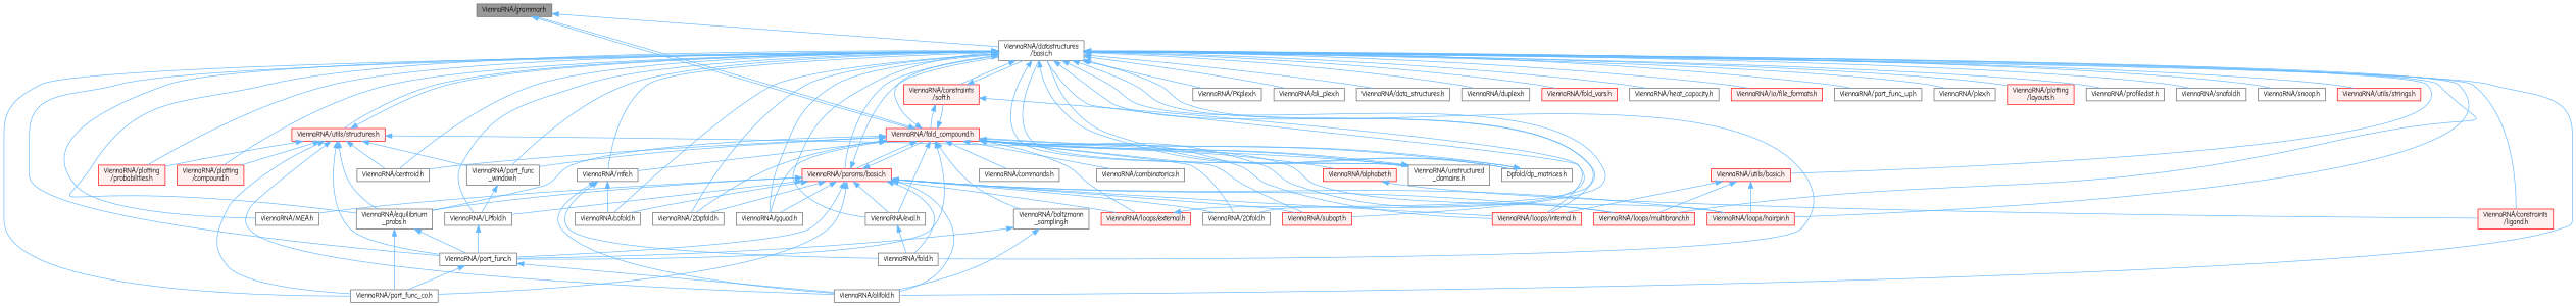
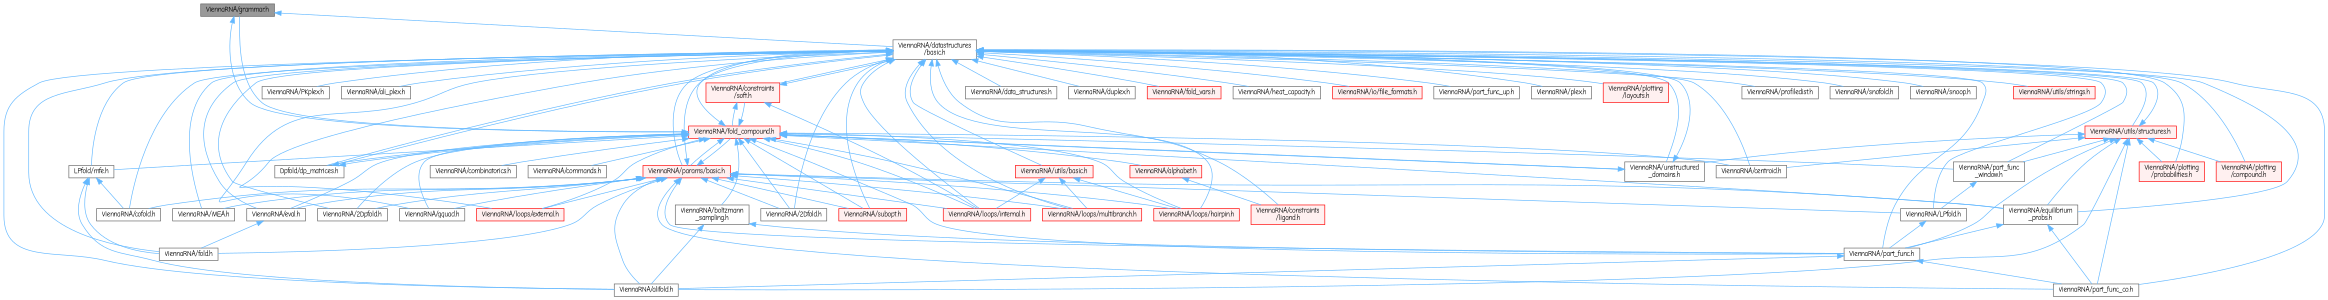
  digraph {
    fontname="Comic Neue"
    node [color=grey40 fillcolor=white fontname="Comic Neue" fontsize=10 shape=box style=filled]
    edge [color=steelblue1 dir=back fontname="Comic Neue" fontsize=10 labelfontname=Helvetica labelfontsize=10 style=solid]
    n1 [color=gray40 fillcolor=grey60 fontcolor=black height=0.2 label="ViennaRNA/grammar.h" width=0.4]
    n2 [height=0.2 label="ViennaRNA/datastructures\l/basic.h" width=0.4]
    n3 [color=red fillcolor="#FFF0F0" height=0.2 label="ViennaRNA/fold_compound.h" width=0.4]
    n4 [height=0.2 label="ViennaRNA/2Dfold.h" width=0.4]
    n5 [height=0.2 label="ViennaRNA/2Dpfold.h" width=0.4]
    n6 [height=0.2 label="ViennaRNA/LPfold.h" width=0.4]
    n7 [height=0.2 label="ViennaRNA/MEA.h" width=0.4]
    n8 [height=0.2 label="ViennaRNA/PKplex.h" width=0.4]
    n9 [height=0.2 label="ViennaRNA/ali_plex.h" width=0.4]
    n10 [height=0.2 label="ViennaRNA/alifold.h" width=0.4]
    n11 [height=0.2 label="ViennaRNA/centroid.h" width=0.4]
    n12 [height=0.2 label="ViennaRNA/part_func.h" width=0.4]
    n13 [height=0.2 label="ViennaRNA/part_func_co.h" width=0.4]
    n14 [height=0.2 label="ViennaRNA/cofold.h" width=0.4]
    n15 [color=red fillcolor="#FFF0F0" height=0.2 label="ViennaRNA/constraints\l/ligand.h" width=0.4]
    n16 [color=red fillcolor="#FFF0F0" height=0.2 label="ViennaRNA/constraints\l/soft.h" width=0.4]
    n17 [height=0.2 label="Dpfold/dp_matrices.h" width=0.4]
    n18 [height=0.2 label="ViennaRNA/equilibrium\l_probs.h" width=0.4]
    n19 [height=0.2 label="ViennaRNA/eval.h" width=0.4]
    n20 [height=0.2 label="ViennaRNA/fold.h" width=0.4]
    n21 [height=0.2 label="ViennaRNA/gquad.h" width=0.4]
    n22 [color=red fillcolor="#FFF0F0" height=0.2 label="ViennaRNA/loops/external.h" width=0.4]
    n23 [color=red fillcolor="#FFF0F0" height=0.2 label="ViennaRNA/loops/hairpin.h" width=0.4]
    n24 [color=red fillcolor="#FFF0F0" height=0.2 label="ViennaRNA/loops/internal.h" width=0.4]
    n25 [color=red fillcolor="#FFF0F0" height=0.2 label="ViennaRNA/loops/multibranch.h" width=0.4]
-   n26 [height=0.2 label="ViennaRNA/mfe.h" width=0.4]
+   n26 [height=0.2 label="LPfold/mfe.h" width=0.4]
    n27 [color=red fillcolor="#FFF0F0" height=0.2 label="ViennaRNA/params/basic.h" width=0.4]
    n28 [color=red fillcolor="#FFF0F0" height=0.2 label="ViennaRNA/subopt.h" width=0.4]
    n29 [height=0.2 label="ViennaRNA/part_func\l_window.h" width=0.4]
    n30 [height=0.2 label="ViennaRNA/unstructured\l_domains.h" width=0.4]
    n31 [height=0.2 label="ViennaRNA/data_structures.h" width=0.4]
    n32 [height=0.2 label="ViennaRNA/duplex.h" width=0.4]
    n33 [color=red fillcolor="#FFF0F0" height=0.2 label="ViennaRNA/fold_vars.h" width=0.4]
    n34 [height=0.2 label="ViennaRNA/heat_capacity.h" width=0.4]
    n35 [color=red fillcolor="#FFF0F0" height=0.2 label="ViennaRNA/io/file_formats.h" width=0.4]
    n36 [height=0.2 label="ViennaRNA/part_func_up.h" width=0.4]
    n37 [height=0.2 label="ViennaRNA/plex.h" width=0.4]
    n38 [color=red fillcolor="#FFF0F0" height=0.2 label="ViennaRNA/plotting\l/layouts.h" width=0.4]
    n39 [color=red fillcolor="#FFF0F0" height=0.2 label="ViennaRNA/plotting\l/probabilities.h" width=0.4]
    n40 [color=red fillcolor="#FFF0F0" height=0.2 label="ViennaRNA/plotting\l/compound.h" width=0.4]
    n41 [height=0.2 label="ViennaRNA/profiledist.h" width=0.4]
    n42 [height=0.2 label="ViennaRNA/snofold.h" width=0.4]
    n43 [height=0.2 label="ViennaRNA/snoop.h" width=0.4]
    n44 [color=red fillcolor="#FFF0F0" height=0.2 label="ViennaRNA/utils/basic.h" width=0.4]
    n45 [color=red fillcolor="#FFF0F0" height=0.2 label="ViennaRNA/utils/strings.h" width=0.4]
    n46 [color=red fillcolor="#FFF0F0" height=0.2 label="ViennaRNA/utils/structures.h" width=0.4]
    n47 [color=red fillcolor="#FFF0F0" height=0.2 label="ViennaRNA/alphabet.h" width=0.4]
    n48 [height=0.2 label="ViennaRNA/boltzmann\l_sampling.h" width=0.4]
    n49 [height=0.2 label="ViennaRNA/combinatorics.h" width=0.4]
    n50 [height=0.2 label="ViennaRNA/commands.h" width=0.4]
    n1 -> n2
    n1 -> n3
    n2 -> n4
    n2 -> n5
    n2 -> n6
    n2 -> n7
    n2 -> n8
    n2 -> n9
    n2 -> n10
    n2 -> n11
    n2 -> n12
    n2 -> n13
    n2 -> n14
    n2 -> n15
    n2 -> n16
    n2 -> n17
    n2 -> n18
    n2 -> n19
    n2 -> n20
    n2 -> n21
-   n22 -> n2
+   n2 -> n22
    n2 -> n23
    n2 -> n24
    n2 -> n25
    n2 -> n26
    n2 -> n27
    n2 -> n28
    n2 -> n29
    n2 -> n30
    n2 -> n31
    n2 -> n32
    n2 -> n33
    n2 -> n34
    n2 -> n35
    n2 -> n36
    n2 -> n37
    n2 -> n38
    n2 -> n39
    n2 -> n40
    n2 -> n41
    n2 -> n42
    n2 -> n43
    n2 -> n44
    n2 -> n45
    n2 -> n46
    n3 -> n1
    n3 -> n2
    n3 -> n4
    n3 -> n5
    n3 -> n11
    n3 -> n12
    n3 -> n16
    n3 -> n17
    n3 -> n18
    n3 -> n19
    n3 -> n21
    n3 -> n22
    n3 -> n23
    n3 -> n24
    n3 -> n25
    n3 -> n26
    n3 -> n27
    n3 -> n28
    n3 -> n29
    n3 -> n30
    n3 -> n47
    n3 -> n48
    n3 -> n49
    n3 -> n50
    n6 -> n12
    n12 -> n10
    n12 -> n13
    n16 -> n2
    n16 -> n3
    n16 -> n24
    n17 -> n2
    n17 -> n3
    n18 -> n12
    n18 -> n13
    n19 -> n20
    n26 -> n10
    n26 -> n14
    n26 -> n20
    n27 -> n2
    n27 -> n3
    n27 -> n4
    n27 -> n5
    n27 -> n6
    n27 -> n7
    n27 -> n10
    n27 -> n12
    n27 -> n13
    n27 -> n14
    n27 -> n18
    n27 -> n19
    n27 -> n20
    n27 -> n21
    n27 -> n22
    n27 -> n23
    n27 -> n24
    n27 -> n25
    n27 -> n28
    n29 -> n6
    n30 -> n2
    n30 -> n3
    n44 -> n23
    n44 -> n24
    n44 -> n25
    n46 -> n2
    n46 -> n10
    n46 -> n11
    n46 -> n12
    n46 -> n13
    n46 -> n18
    n46 -> n29
    n46 -> n30
    n46 -> n39
    n46 -> n40
    n47 -> n15
    n48 -> n10
    n48 -> n12
  }
